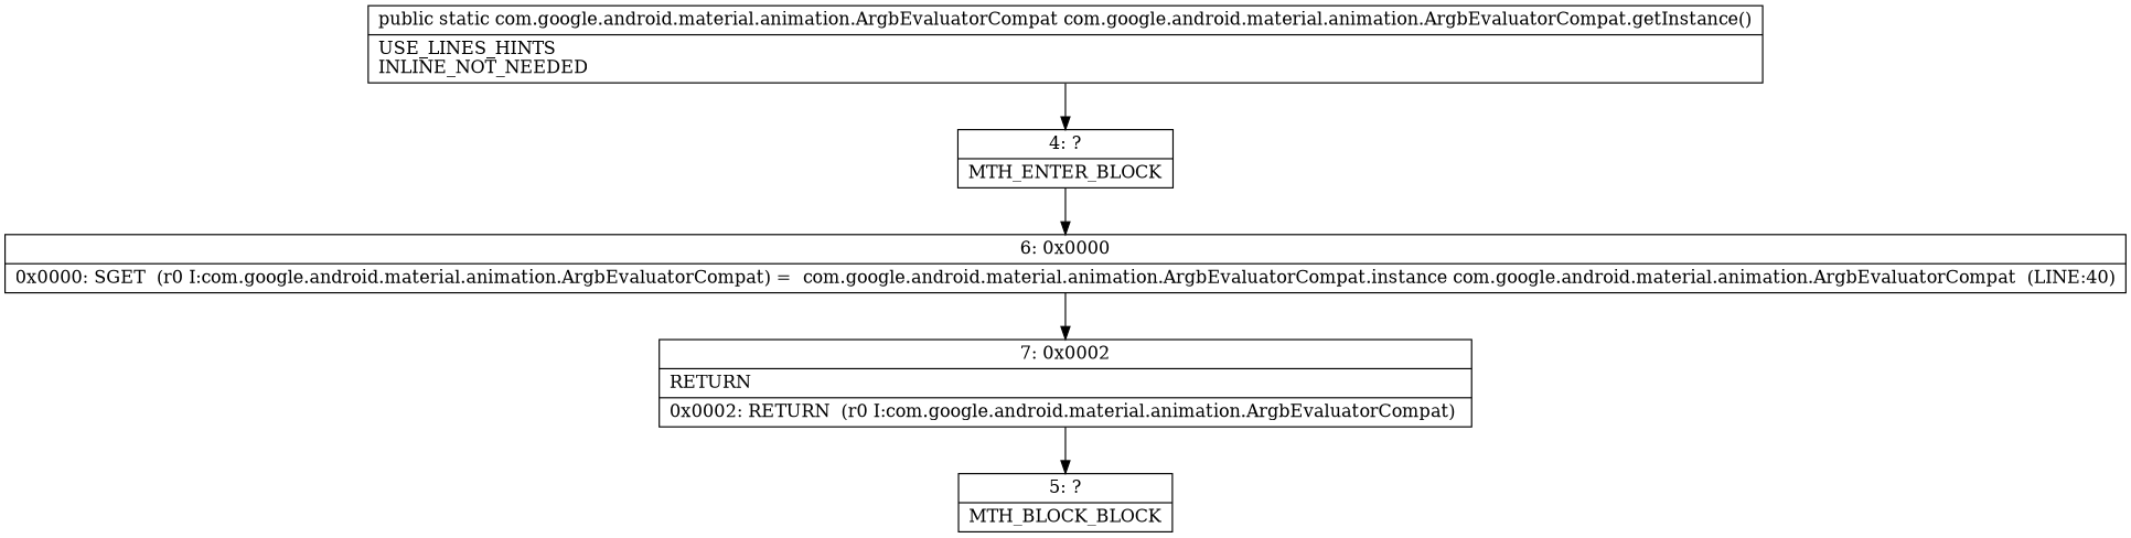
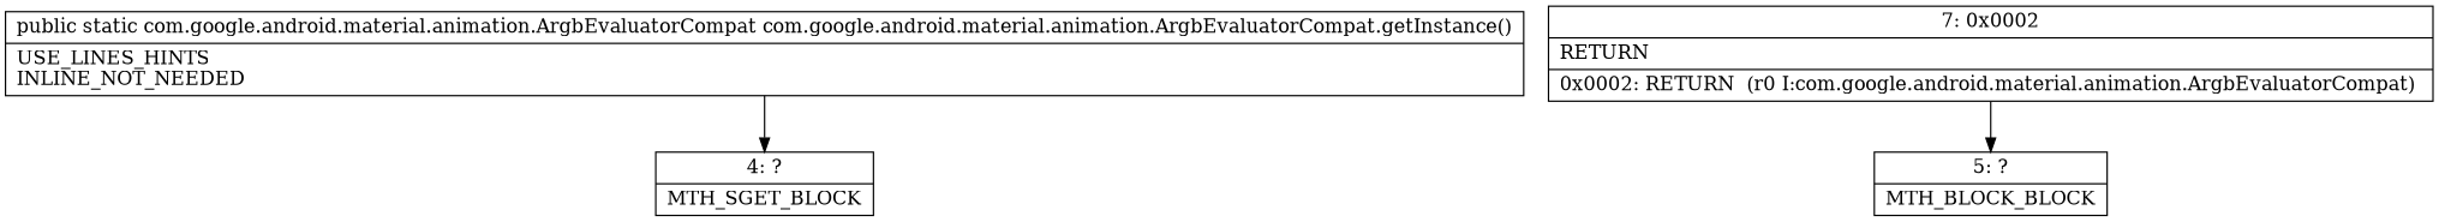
  digraph {
    node [shape=record]
-   n1 [label="{4\:\ ?|MTH_ENTER_BLOCK\l}"]
-   n2 [label="{6\:\ 0x0000|0x0000: SGET  (r0 I:com.google.android.material.animation.ArgbEvaluatorCompat) =  com.google.android.material.animation.ArgbEvaluatorCompat.instance com.google.android.material.animation.ArgbEvaluatorCompat  (LINE:40)\l}"]
+   n1 [label="{4\:\ ?|MTH_SGET_BLOCK\l}"]
    n3 [label="{7\:\ 0x0002|RETURN\l|0x0002: RETURN  (r0 I:com.google.android.material.animation.ArgbEvaluatorCompat) \l}"]
    n4 [label="{5\:\ ?|MTH_BLOCK_BLOCK\l}"]
    n5 [label="{public static com.google.android.material.animation.ArgbEvaluatorCompat com.google.android.material.animation.ArgbEvaluatorCompat.getInstance()  | USE_LINES_HINTS\lINLINE_NOT_NEEDED\l}"]
-   n1 -> n2
-   n2 -> n3
    n3 -> n4
    n5 -> n1
  }
